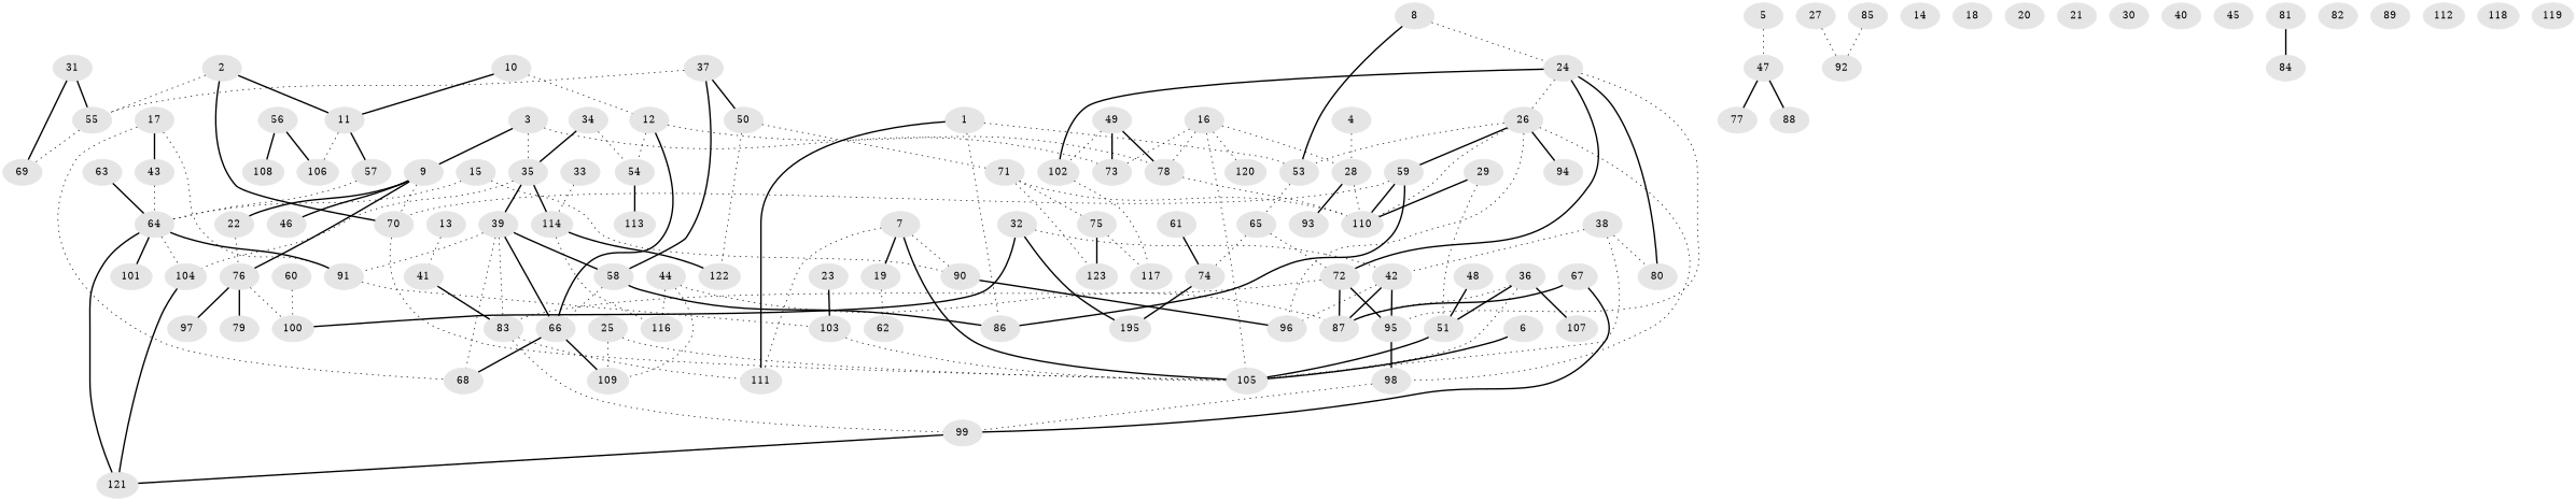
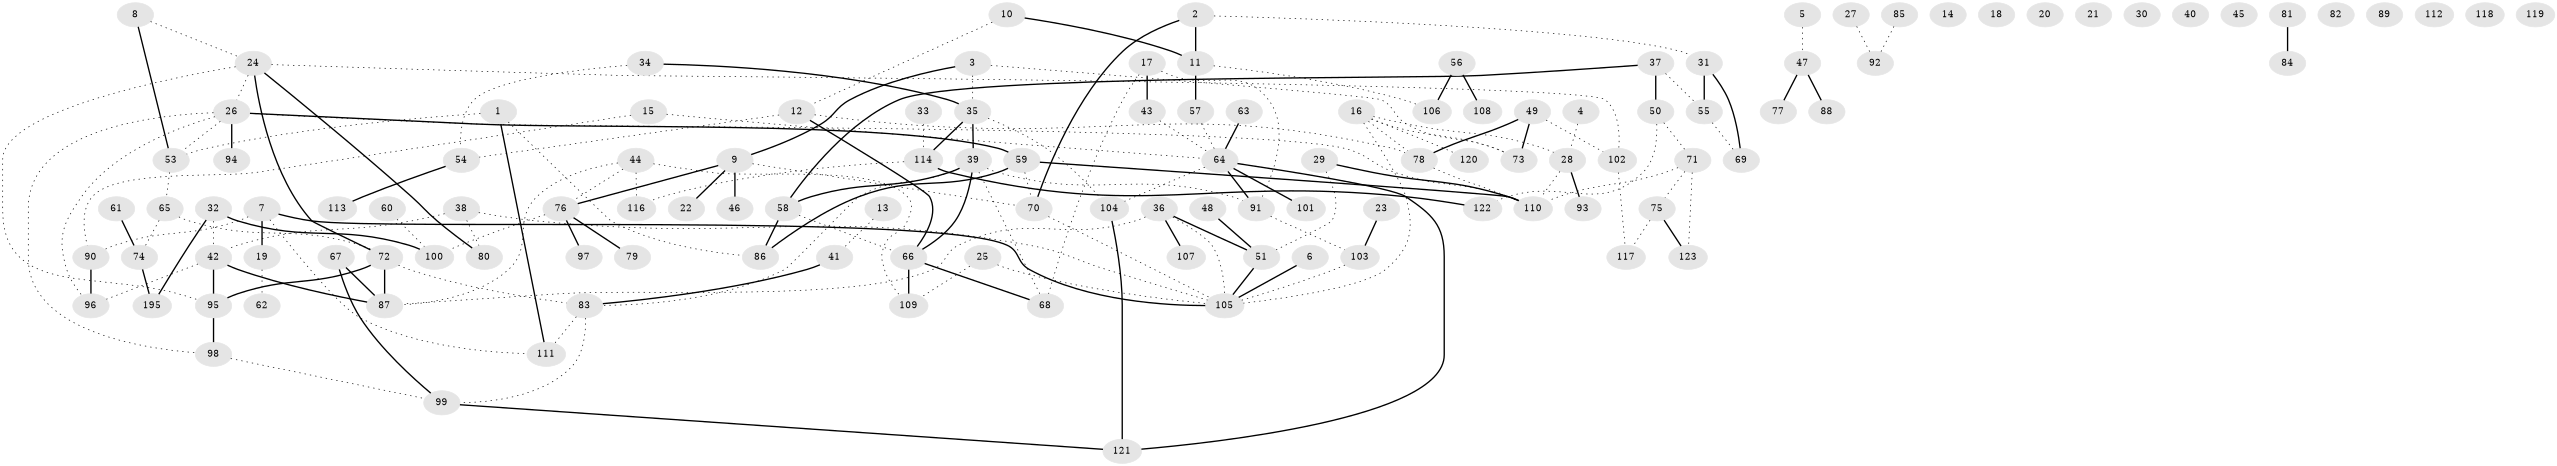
  graph {
    node [color=gray90 style=filled]
    edge [style=dotted]
    1
    53
    86
    111
    65
    2
    11
    31
    70
    57
    106
    55
    69
    105
    3
    9
    35
    73
    22
    46
    76
    114
    39
    104
    4
    28
    110
    93
    5
    47
    27
    92
    77
    88
    6
    7
    19
    90
    62
    96
    8
    24
    26
    72
    80
    95
    102
    10
    12
    54
    66
    78
    64
    113
    68
    109
    13
    41
    83
    14
    15
    91
    101
    121
    16
    120
    17
    43
    103
    18
    20
    21
    23
    59
    94
    98
    87
    117
    25
    99
    29
    51
    30
    32
    42
    100
    n87 [label=195]
    33
    79
    97
    116
    122
    34
    58
    36
    107
    37
    50
    71
    38
    40
    44
    45
    48
    49
    75
    123
    74
    56
    108
    60
    61
    63
    67
    81
    84
    82
    85
    89
    112
    118
    119
    1 -- 53
    1 -- 86
    1 -- 111 [style=bold]
    53 -- 65
    65 -- 72
    65 -- 74
    2 -- 11 [style=bold]
-   2 -- 55
+   2 -- 31
    2 -- 70 [style=bold]
    11 -- 57 [style=bold]
    11 -- 106
    31 -- 55 [style=bold]
    31 -- 69 [style=bold]
    70 -- 105
    57 -- 64
    55 -- 69
    3 -- 9 [style=bold]
    3 -- 35
    3 -- 73
    9 -- 70
    9 -- 22 [style=bold]
    9 -- 46 [style=bold]
    9 -- 76 [style=bold]
    35 -- 114 [style=bold]
    35 -- 39 [style=bold]
    35 -- 104
    76 -- 100
    76 -- 79 [style=bold]
    76 -- 97 [style=bold]
    114 -- 116
    114 -- 122 [style=bold]
    39 -- 66 [style=bold]
    39 -- 68
    39 -- 83
    39 -- 91
    39 -- 58 [style=bold]
    104 -- 121 [style=bold]
    4 -- 28
    28 -- 110
    28 -- 93 [style=bold]
    5 -- 47
    47 -- 77 [style=bold]
    47 -- 88 [style=bold]
    27 -- 92
    6 -- 105 [style=bold]
    7 -- 111
    7 -- 105 [style=bold]
    7 -- 19 [style=bold]
    7 -- 90
    19 -- 62
    90 -- 96 [style=bold]
    8 -- 53 [style=bold]
    8 -- 24
    24 -- 26
    24 -- 72 [style=bold]
    24 -- 80 [style=bold]
    24 -- 95
-   24 -- 102 [style=bold]
+   24 -- 102
    26 -- 53
    26 -- 110
    26 -- 96
    26 -- 59 [style=bold]
    26 -- 94 [style=bold]
    26 -- 98
    72 -- 95 [style=bold]
    72 -- 83
    72 -- 87 [style=bold]
    95 -- 98 [style=bold]
    102 -- 117
    10 -- 11 [style=bold]
    10 -- 12
    12 -- 54
    12 -- 66 [style=bold]
    12 -- 78
    54 -- 113 [style=bold]
    66 -- 68 [style=bold]
    66 -- 109 [style=bold]
    78 -- 110
    64 -- 104
    64 -- 91 [style=bold]
    64 -- 101 [style=bold]
    64 -- 121 [style=bold]
    13 -- 41
    41 -- 83 [style=bold]
    83 -- 111
    83 -- 99
    15 -- 90
    15 -- 64
    91 -- 103
    16 -- 105
    16 -- 73
    16 -- 28
    16 -- 78
    16 -- 120
    17 -- 68
    17 -- 91
    17 -- 43 [style=bold]
    43 -- 64
    103 -- 105
    23 -- 103 [style=bold]
    59 -- 86 [style=bold]
    59 -- 70
    59 -- 110 [style=bold]
    98 -- 99
    25 -- 105
    25 -- 109
    99 -- 121 [style=bold]
    29 -- 110 [style=bold]
    29 -- 51
    51 -- 105 [style=bold]
    32 -- 42
    32 -- 100 [style=bold]
    32 -- n87 [style=bold]
    42 -- 96
    42 -- 95 [style=bold]
    42 -- 87 [style=bold]
    33 -- 114
    34 -- 35 [style=bold]
    34 -- 54
    58 -- 86 [style=bold]
    58 -- 66
    36 -- 105
    36 -- 87
    36 -- 51 [style=bold]
    36 -- 107 [style=bold]
    37 -- 55
    37 -- 58 [style=bold]
    37 -- 50 [style=bold]
    50 -- 122
    50 -- 71
    71 -- 110
    71 -- 75
    71 -- 123
    38 -- 105
    38 -- 80
    38 -- 42
-   22 -- 76
+   44 -- 76
    44 -- 109
    44 -- 87
    44 -- 116
    48 -- 51 [style=bold]
    49 -- 73 [style=bold]
    49 -- 102
    49 -- 78 [style=bold]
    75 -- 117
    75 -- 123 [style=bold]
    74 -- n87 [style=bold]
    56 -- 106 [style=bold]
    56 -- 108 [style=bold]
    60 -- 100
    61 -- 74 [style=bold]
    63 -- 64 [style=bold]
    67 -- 87 [style=bold]
    67 -- 99 [style=bold]
    81 -- 84 [style=bold]
    85 -- 92
  }
